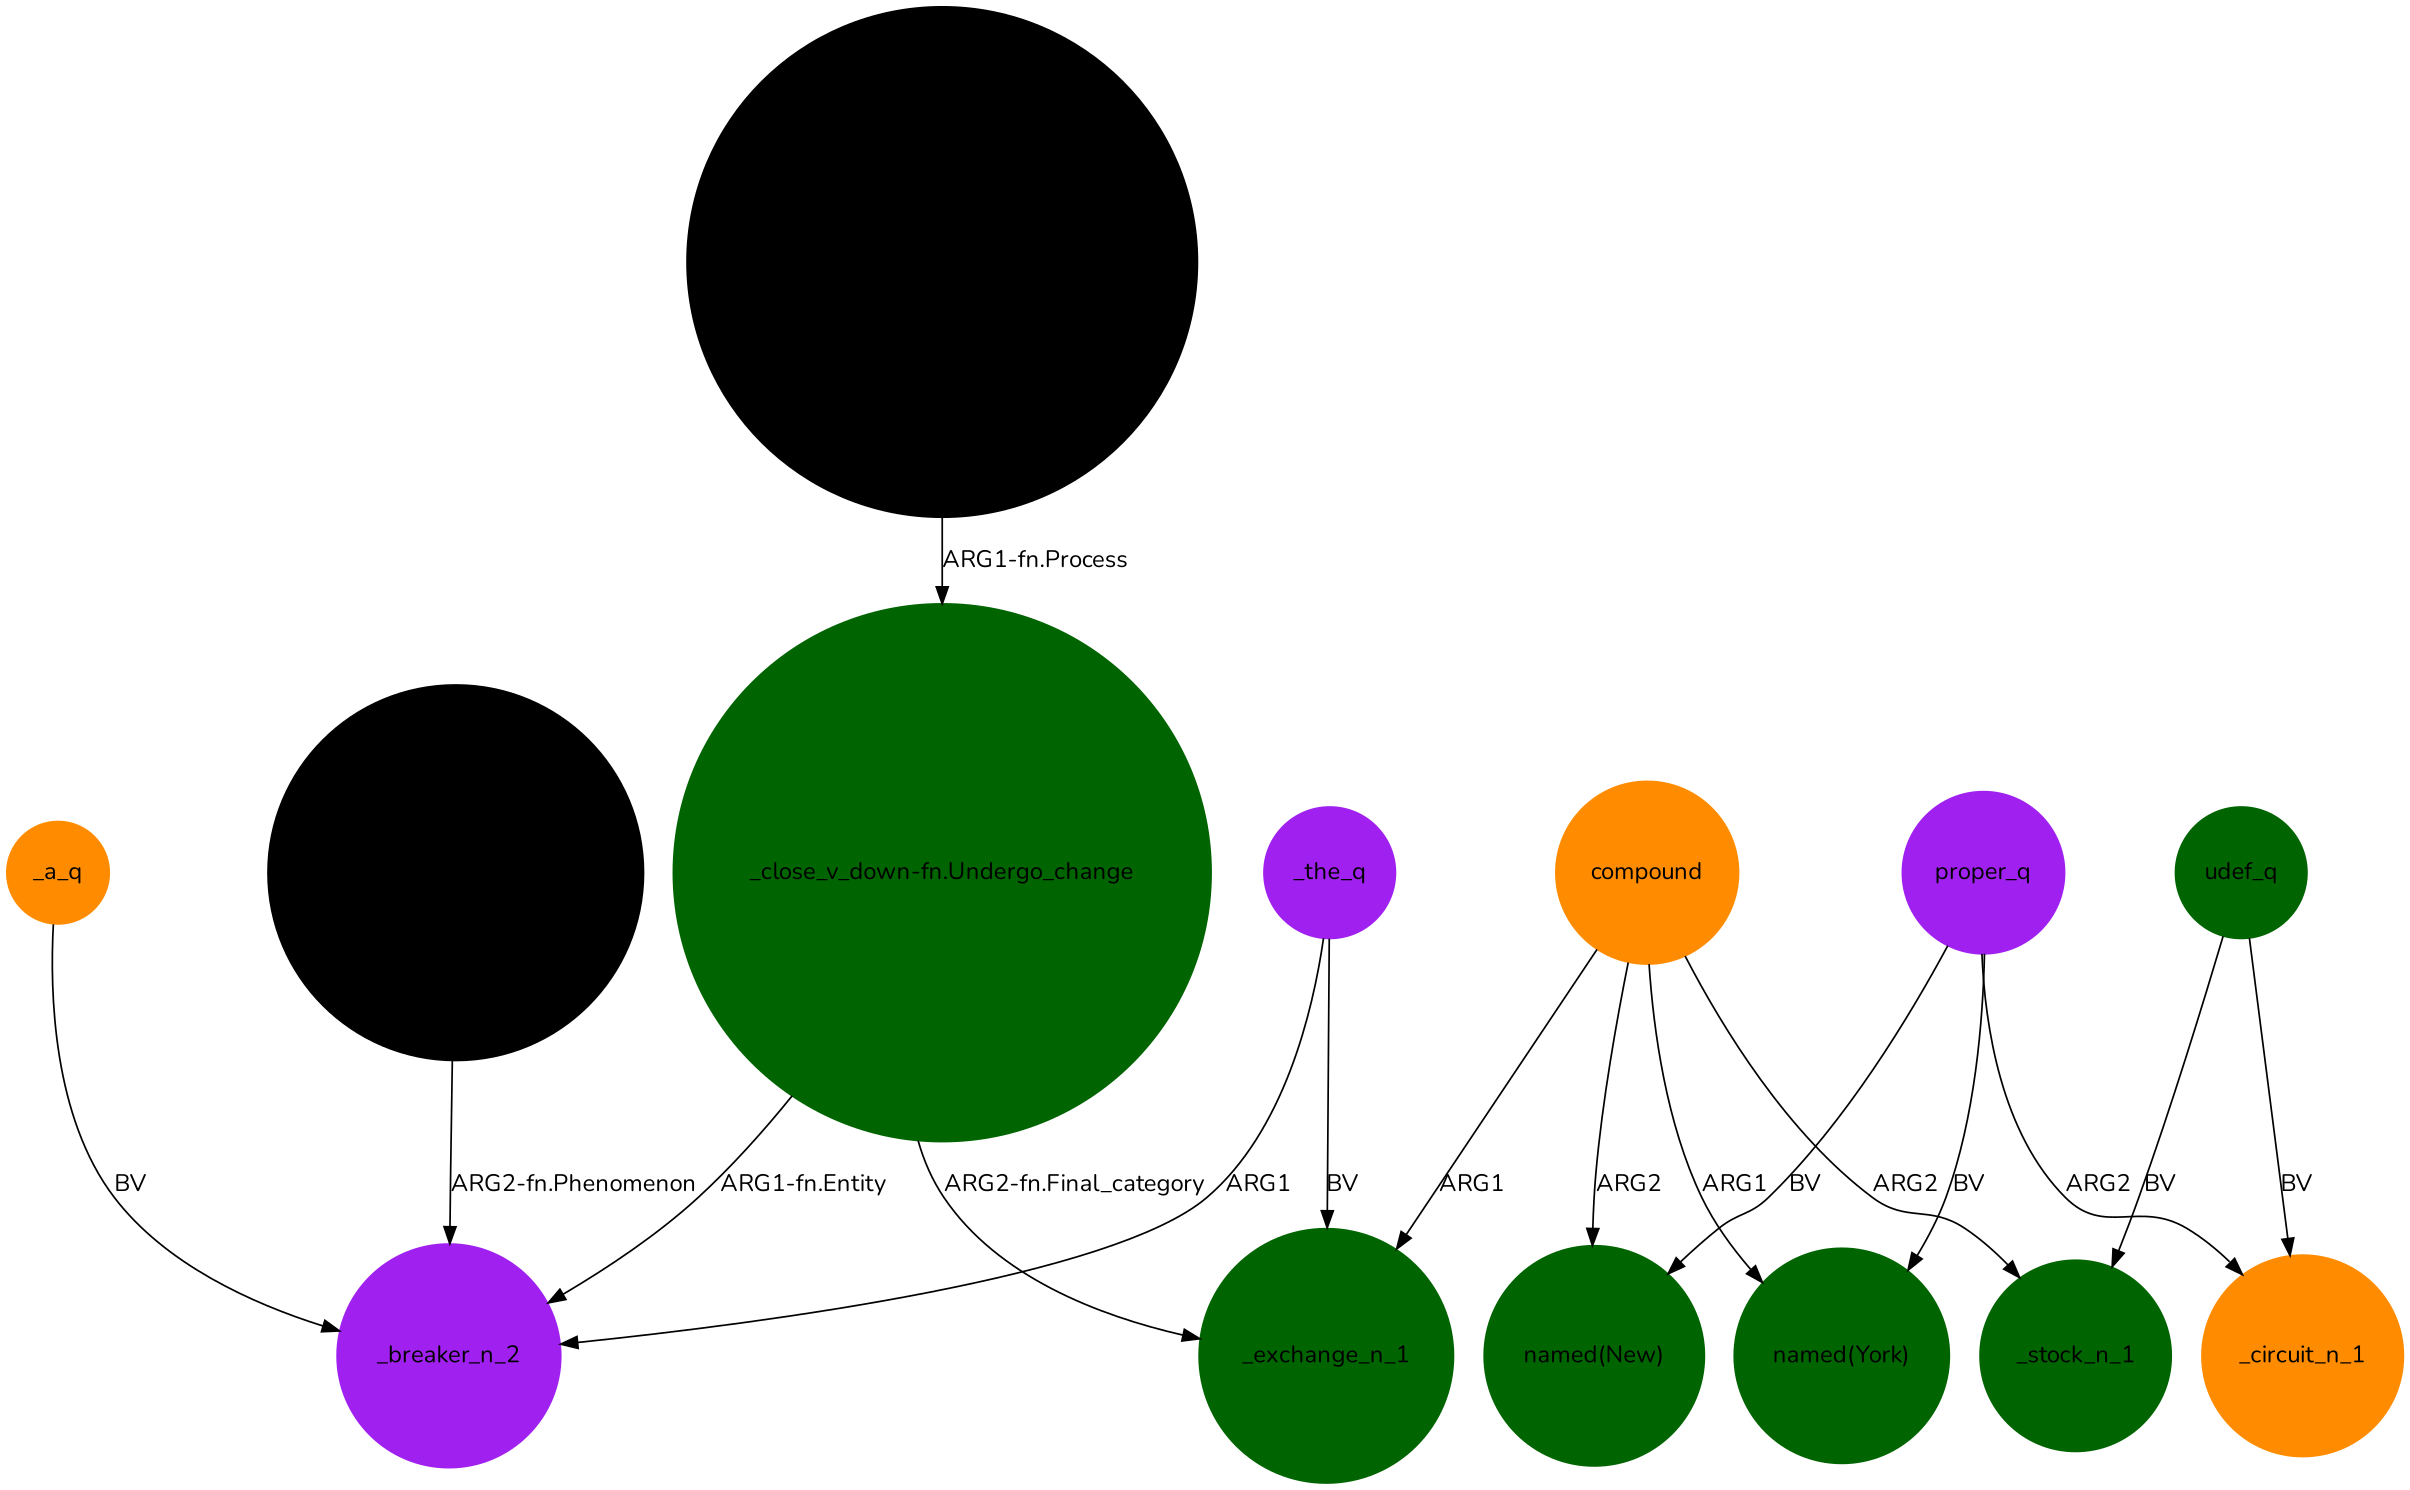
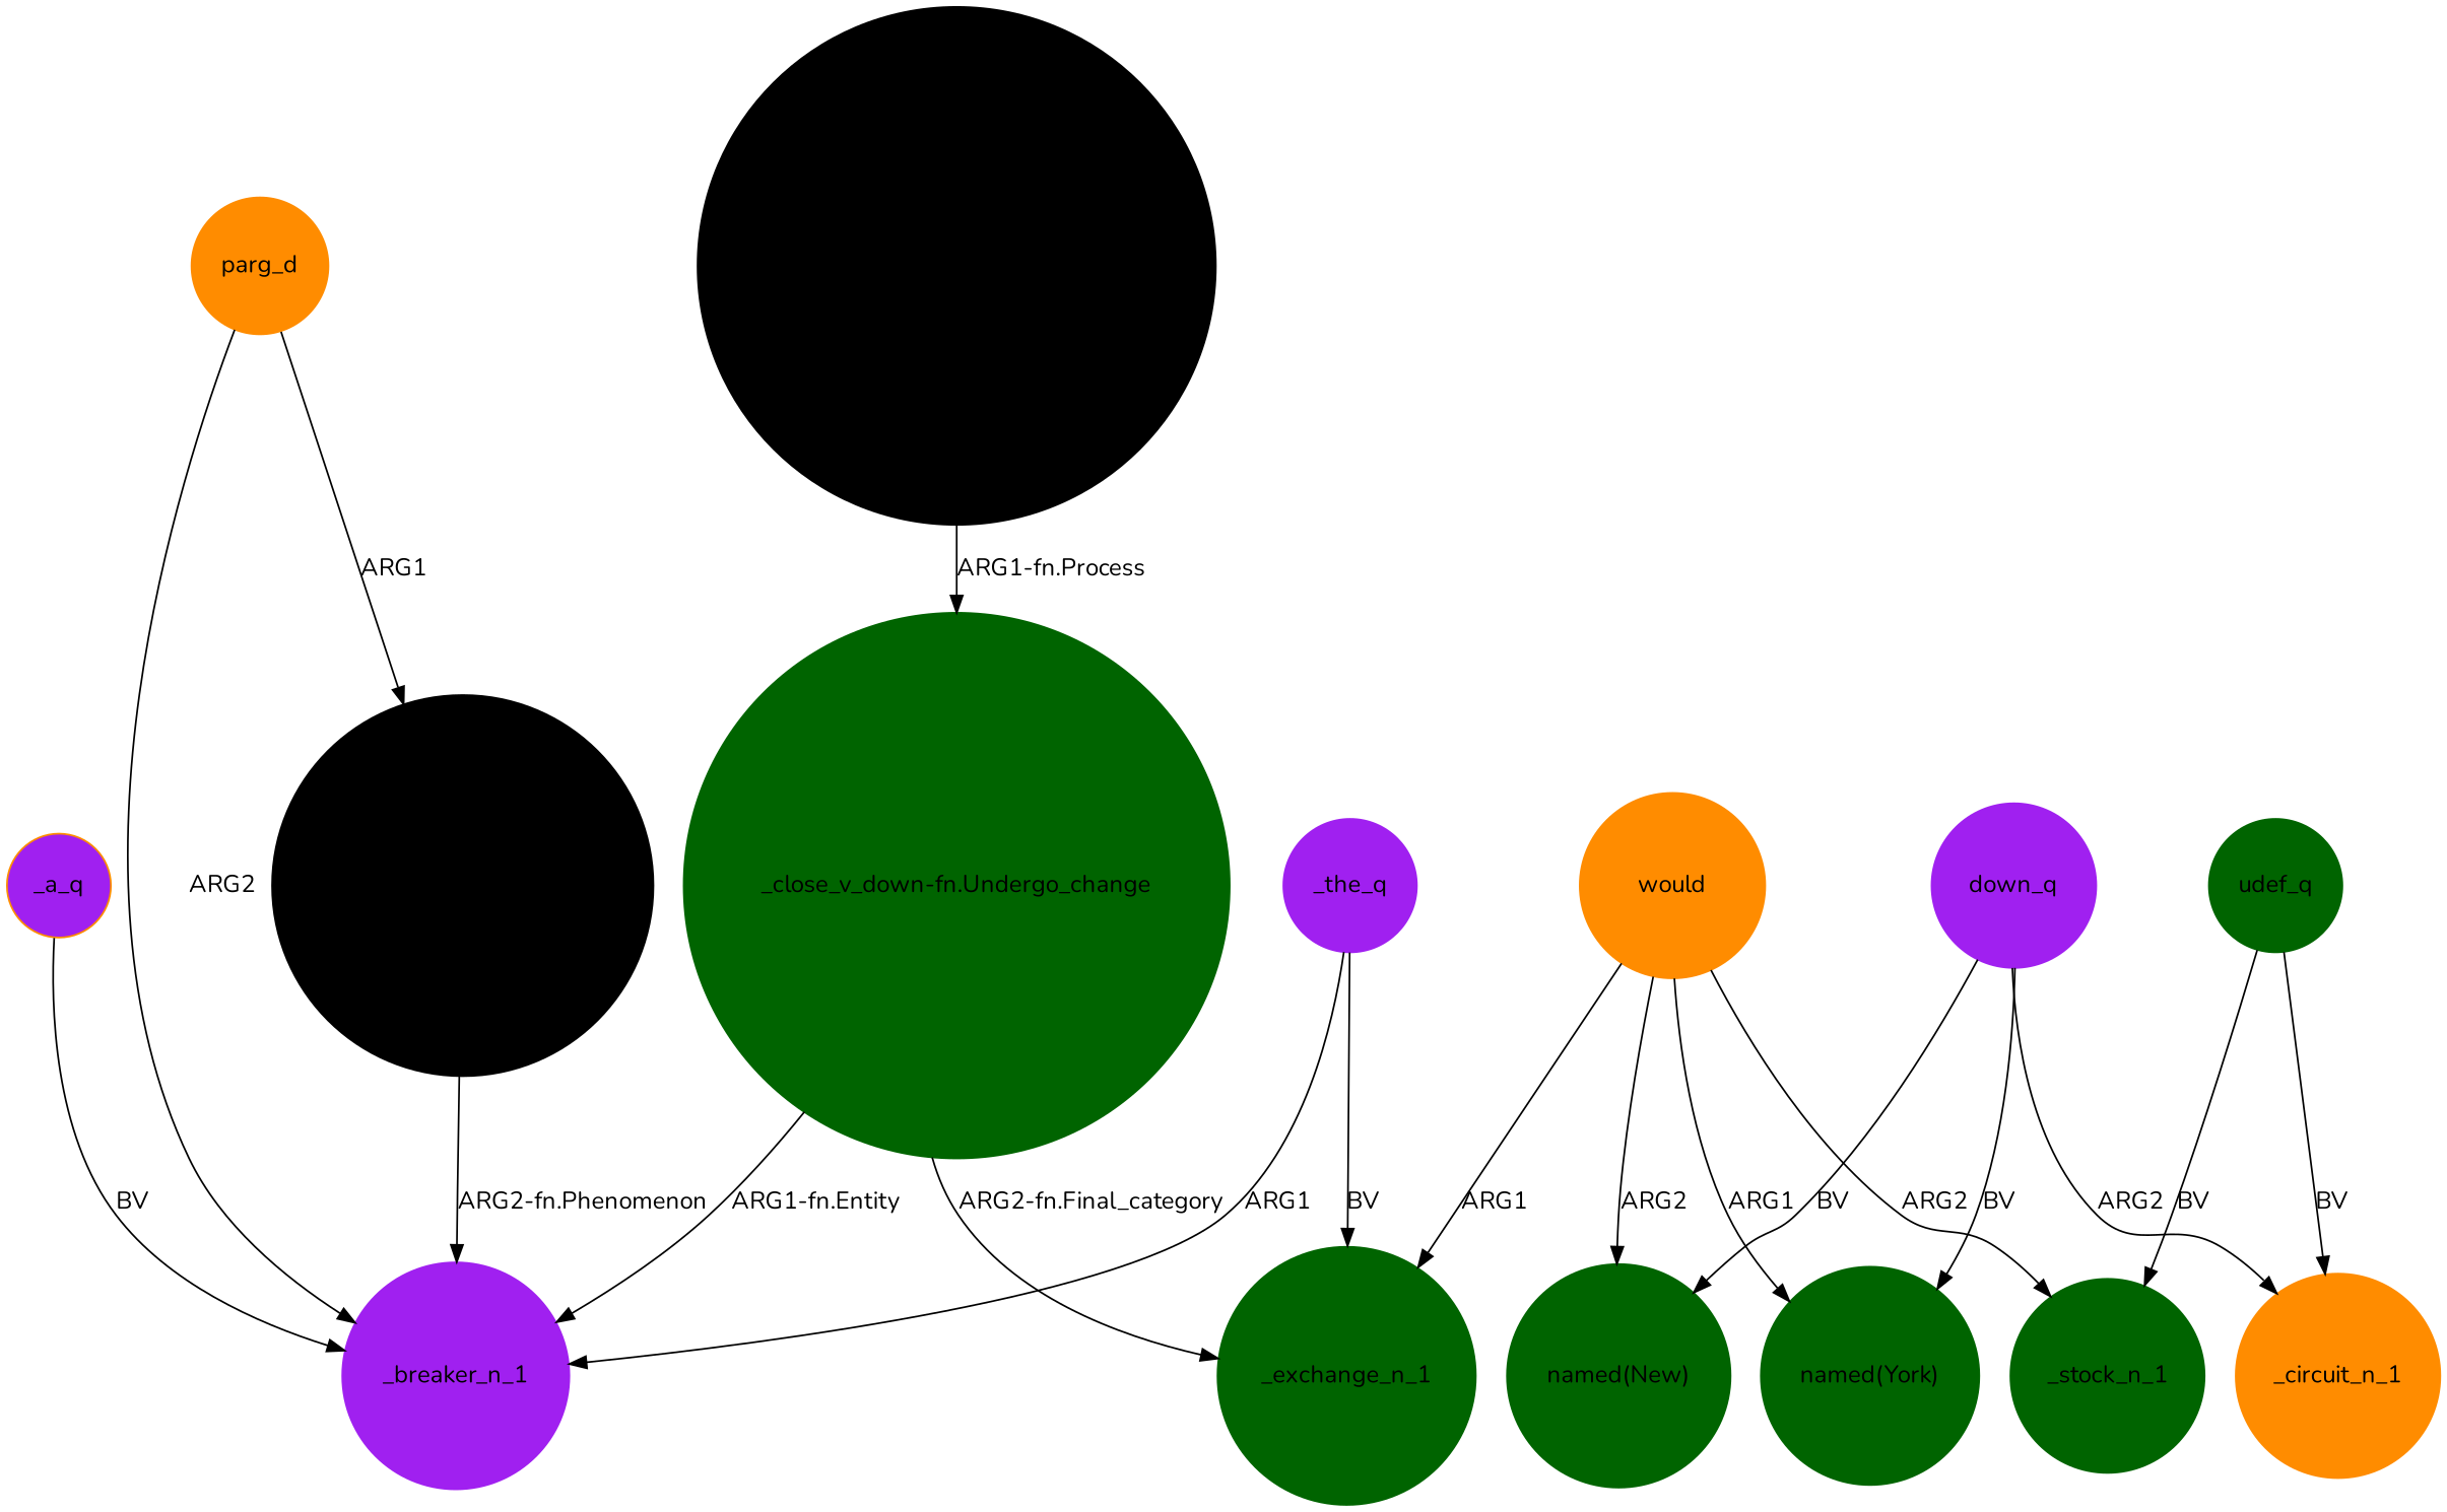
  digraph {
    fontname=Nunito
    node [color=darkgreen fontname=Nunito shape=circle style=filled]
    edge [fontname=Nunito]
-   _breaker_n_1 [color=purple label=_breaker_n_2]
+   parg_d [color=darkorange]
+   _breaker_n_1 [color=purple]
    "_trip_v_1-fn.Expectation" [color=black]
-   compound [color=darkorange]
+   compound [color=darkorange label=would]
    "named(New)"
    _exchange_n_1
    "named(York)"
    _stock_n_1
    _circuit_n_1 [color=darkorange]
-   proper_q [color=purple]
+   proper_q [color=purple label=down_q]
    "_would_v_modal-fn.Cause_to_end" [color=black]
    "_close_v_down-fn.Undergo_change"
    udef_q
-   _a_q [color=darkorange]
+   _a_q [color=darkorange fillcolor=purple]
    _the_q [color=purple]
+   parg_d -> _breaker_n_1 [label=ARG2]
+   parg_d -> "_trip_v_1-fn.Expectation" [label=ARG1]
    "_trip_v_1-fn.Expectation" -> _breaker_n_1 [label="ARG2-fn.Phenomenon"]
    compound -> "named(New)" [label=ARG2]
    compound -> _exchange_n_1 [label=ARG1]
    compound -> "named(York)" [label=ARG1]
    compound -> _stock_n_1 [label=ARG2]
    proper_q -> "named(New)" [label=BV]
    proper_q -> "named(York)" [label=BV]
    proper_q -> _circuit_n_1 [label=ARG2]
    "_would_v_modal-fn.Cause_to_end" -> "_close_v_down-fn.Undergo_change" [label="ARG1-fn.Process"]
    "_close_v_down-fn.Undergo_change" -> _breaker_n_1 [label="ARG1-fn.Entity"]
    "_close_v_down-fn.Undergo_change" -> _exchange_n_1 [label="ARG2-fn.Final_category"]
    udef_q -> _stock_n_1 [label=BV]
    udef_q -> _circuit_n_1 [label=BV]
    _a_q -> _breaker_n_1 [label=BV]
    _the_q -> _breaker_n_1 [label=ARG1]
    _the_q -> _exchange_n_1 [label=BV]
  }
